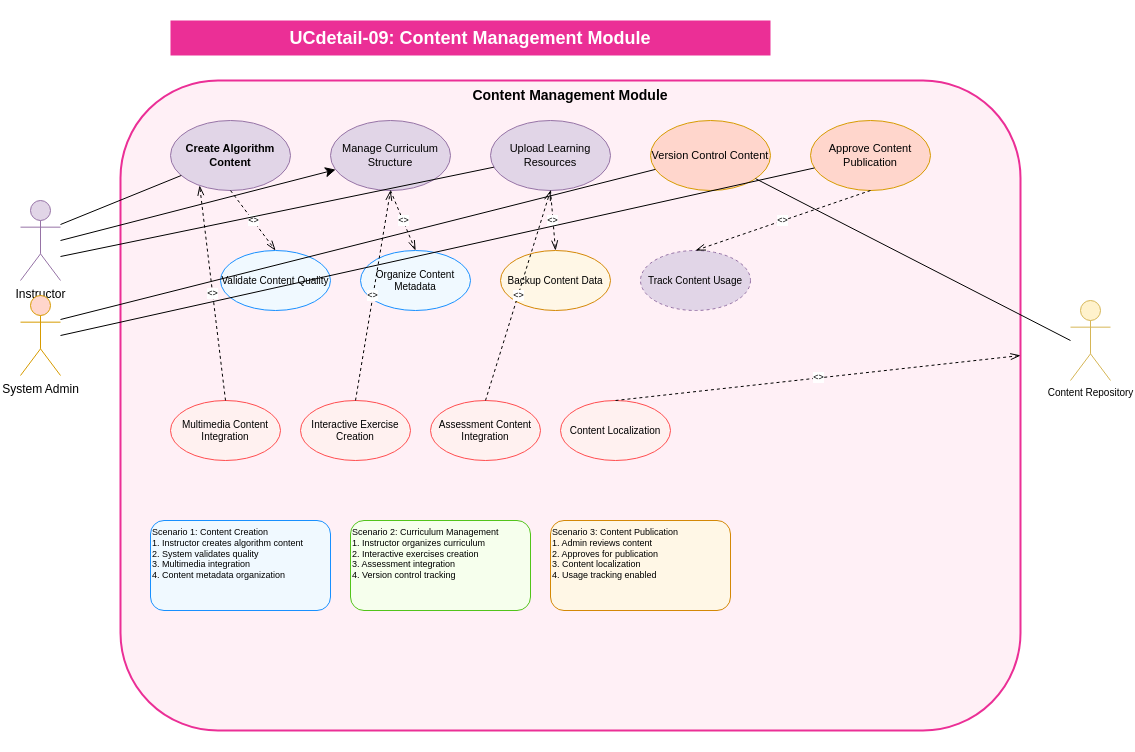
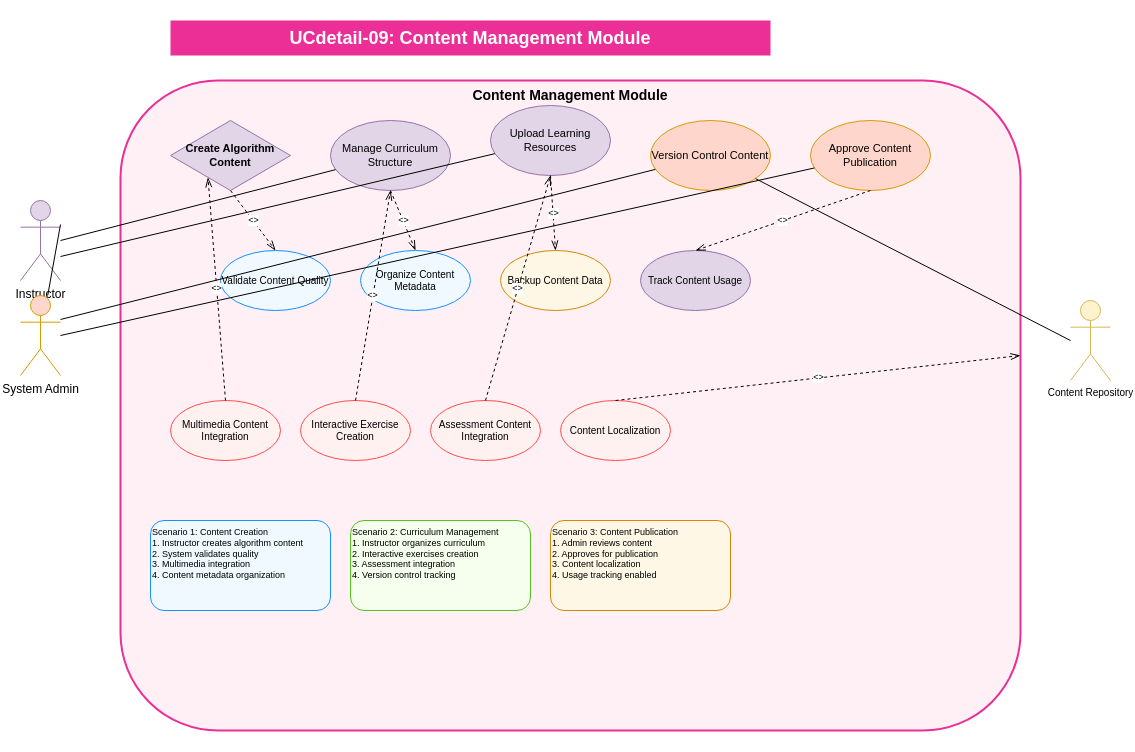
  <mxCell id="0" />
  <mxCell id="1" parent="0" />
  <mxCell id="2" value="UCdetail-09: Content Management Module" style="text;html=1;align=center;verticalAlign=middle;whiteSpace=wrap;rounded=0;fontSize=18;fontStyle=1;fillColor=#eb2f96;fontColor=#ffffff" vertex="1" parent="1"><mxGeometry x="170" y="20" width="600" height="35" as="geometry" /></mxCell>
  <mxCell id="3" value="Content Management Module" style="rounded=1;whiteSpace=wrap;html=1;fontSize=14;fontStyle=1;fillColor=#fff0f6;strokeColor=#eb2f96;strokeWidth=2;verticalAlign=top" vertex="1" parent="1"><mxGeometry x="120" y="80" width="900" height="650" as="geometry" /></mxCell>
  <mxCell id="4" value="Instructor" style="shape=umlActor;verticalLabelPosition=bottom;verticalAlign=top;html=1;outlineConnect=0;fontSize=12;fillColor=#e1d5e7;strokeColor=#9673a6" vertex="1" parent="1"><mxGeometry x="20" y="200" width="40" height="80" as="geometry" /></mxCell>
  <mxCell id="5" value="System Admin" style="shape=umlActor;verticalLabelPosition=bottom;verticalAlign=top;html=1;outlineConnect=0;fontSize=12;fillColor=#ffd6cc;strokeColor=#d79b00" vertex="1" parent="1"><mxGeometry x="20" y="295" width="40" height="80" as="geometry" /></mxCell>
  <mxCell id="6" value="Content Repository" style="shape=umlActor;verticalLabelPosition=bottom;verticalAlign=top;html=1;outlineConnect=0;fontSize=10;fillColor=#fff2cc;strokeColor=#d6b656" vertex="1" parent="1"><mxGeometry x="1070" y="300" width="40" height="80" as="geometry" /></mxCell>
- <mxCell id="7" value="Create Algorithm Content" style="ellipse;whiteSpace=wrap;html=1;fontSize=11;fillColor=#e1d5e7;strokeColor=#9673a6;fontStyle=1" vertex="1" parent="1"><mxGeometry x="170" y="120" width="120" height="70" as="geometry" /></mxCell>
+ <mxCell id="7" value="Create Algorithm Content" style="rhombus;whiteSpace=wrap;html=1;fontSize=11;fillColor=#e1d5e7;strokeColor=#9673a6;fontStyle=1;" vertex="1" parent="1"><mxGeometry x="170" y="120" width="120" height="70" as="geometry" /></mxCell>
  <mxCell id="8" value="Manage Curriculum Structure" style="ellipse;whiteSpace=wrap;html=1;fontSize=11;fillColor=#e1d5e7;strokeColor=#9673a6" vertex="1" parent="1"><mxGeometry x="330" y="120" width="120" height="70" as="geometry" /></mxCell>
- <mxCell id="9" value="Upload Learning Resources" style="ellipse;whiteSpace=wrap;html=1;fontSize=11;fillColor=#e1d5e7;strokeColor=#9673a6" vertex="1" parent="1"><mxGeometry x="490" y="120" width="120" height="70" as="geometry" /></mxCell>
+ <mxCell id="9" value="Upload Learning Resources" style="ellipse;whiteSpace=wrap;html=1;fontSize=11;fillColor=#e1d5e7;strokeColor=#9673a6" vertex="1" parent="1"><mxGeometry x="490" y="105" width="120" height="70" as="geometry" /></mxCell>
  <mxCell id="10" value="Version Control Content" style="ellipse;whiteSpace=wrap;html=1;fontSize=11;fillColor=#ffd6cc;strokeColor=#d79b00" vertex="1" parent="1"><mxGeometry x="650" y="120" width="120" height="70" as="geometry" /></mxCell>
  <mxCell id="11" value="Approve Content Publication" style="ellipse;whiteSpace=wrap;html=1;fontSize=11;fillColor=#ffd6cc;strokeColor=#d79b00" vertex="1" parent="1"><mxGeometry x="810" y="120" width="120" height="70" as="geometry" /></mxCell>
  <mxCell id="12" value="Validate Content Quality" style="ellipse;whiteSpace=wrap;html=1;fontSize=10;fillColor=#f0f9ff;strokeColor=#1890ff" vertex="1" parent="1"><mxGeometry x="220" y="250" width="110" height="60" as="geometry" /></mxCell>
  <mxCell id="13" value="Organize Content Metadata" style="ellipse;whiteSpace=wrap;html=1;fontSize=10;fillColor=#f0f9ff;strokeColor=#1890ff" vertex="1" parent="1"><mxGeometry x="360" y="250" width="110" height="60" as="geometry" /></mxCell>
  <mxCell id="14" value="Backup Content Data" style="ellipse;whiteSpace=wrap;html=1;fontSize=10;fillColor=#fff7e6;strokeColor=#d48806" vertex="1" parent="1"><mxGeometry x="500" y="250" width="110" height="60" as="geometry" /></mxCell>
- <mxCell id="15" value="Track Content Usage" style="ellipse;whiteSpace=wrap;html=1;fontSize=10;fillColor=#e1d5e7;strokeColor=#9673a6;dashed=1;" vertex="1" parent="1"><mxGeometry x="640" y="250" width="110" height="60" as="geometry" /></mxCell>
+ <mxCell id="15" value="Track Content Usage" style="ellipse;whiteSpace=wrap;html=1;fontSize=10;fillColor=#e1d5e7;strokeColor=#9673a6" vertex="1" parent="1"><mxGeometry x="640" y="250" width="110" height="60" as="geometry" /></mxCell>
  <mxCell id="16" value="Multimedia Content Integration" style="ellipse;whiteSpace=wrap;html=1;fontSize=10;fillColor=#fff1f0;strokeColor=#ff4d4f" vertex="1" parent="1"><mxGeometry x="170" y="400" width="110" height="60" as="geometry" /></mxCell>
  <mxCell id="17" value="Interactive Exercise Creation" style="ellipse;whiteSpace=wrap;html=1;fontSize=10;fillColor=#fff1f0;strokeColor=#ff4d4f" vertex="1" parent="1"><mxGeometry x="300" y="400" width="110" height="60" as="geometry" /></mxCell>
  <mxCell id="18" value="Assessment Content Integration" style="ellipse;whiteSpace=wrap;html=1;fontSize=10;fillColor=#fff1f0;strokeColor=#ff4d4f" vertex="1" parent="1"><mxGeometry x="430" y="400" width="110" height="60" as="geometry" /></mxCell>
  <mxCell id="19" value="Content Localization" style="ellipse;whiteSpace=wrap;html=1;fontSize=10;fillColor=#fff1f0;strokeColor=#ff4d4f" vertex="1" parent="1"><mxGeometry x="560" y="400" width="110" height="60" as="geometry" /></mxCell>
  <mxCell id="20" value="&lt;&lt;include&gt;&gt;" style="endArrow=openThin;html=1;rounded=0;fontSize=9;startSize=8;endSize=8;dashed=1;exitX=0.5;exitY=1;entryX=0.5;entryY=0;" edge="1" parent="1" source="7" target="12"><mxGeometry width="50" height="50" relative="1" as="geometry"><mxPoint x="370" y="350" as="sourcePoint" /><mxPoint x="420" y="300" as="targetPoint" /></mxGeometry></mxCell>
  <mxCell id="21" value="&lt;&lt;include&gt;&gt;" style="endArrow=openThin;html=1;rounded=0;fontSize=9;startSize=8;endSize=8;dashed=1;exitX=0.5;exitY=1;entryX=0.5;entryY=0;" edge="1" parent="1" source="8" target="13"><mxGeometry width="50" height="50" relative="1" as="geometry"><mxPoint x="370" y="350" as="sourcePoint" /><mxPoint x="420" y="300" as="targetPoint" /></mxGeometry></mxCell>
  <mxCell id="22" value="&lt;&lt;include&gt;&gt;" style="endArrow=openThin;html=1;rounded=0;fontSize=9;startSize=8;endSize=8;dashed=1;exitX=0.5;exitY=1;entryX=0.5;entryY=0;" edge="1" parent="1" source="9" target="14"><mxGeometry width="50" height="50" relative="1" as="geometry"><mxPoint x="370" y="350" as="sourcePoint" /><mxPoint x="420" y="300" as="targetPoint" /></mxGeometry></mxCell>
  <mxCell id="23" value="&lt;&lt;include&gt;&gt;" style="endArrow=openThin;html=1;rounded=0;fontSize=9;startSize=8;endSize=8;dashed=1;exitX=0.5;exitY=1;entryX=0.5;entryY=0;" edge="1" parent="1" source="11" target="15"><mxGeometry width="50" height="50" relative="1" as="geometry"><mxPoint x="370" y="350" as="sourcePoint" /><mxPoint x="420" y="300" as="targetPoint" /></mxGeometry></mxCell>
  <mxCell id="24" value="&lt;&lt;extend&gt;&gt;" style="endArrow=openThin;html=1;rounded=0;fontSize=9;startSize=8;endSize=8;dashed=1;exitX=0.5;exitY=0;entryX=0.2;entryY=1;" edge="1" parent="1" source="16" target="7"><mxGeometry width="50" height="50" relative="1" as="geometry"><mxPoint x="370" y="350" as="sourcePoint" /><mxPoint x="420" y="300" as="targetPoint" /></mxGeometry></mxCell>
  <mxCell id="25" value="&lt;&lt;extend&gt;&gt;" style="endArrow=openThin;html=1;rounded=0;fontSize=9;startSize=8;endSize=8;dashed=1;exitX=0.5;exitY=0;entryX=0.5;entryY=1;" edge="1" parent="1" source="17" target="8"><mxGeometry width="50" height="50" relative="1" as="geometry"><mxPoint x="370" y="350" as="sourcePoint" /><mxPoint x="420" y="300" as="targetPoint" /></mxGeometry></mxCell>
  <mxCell id="26" value="&lt;&lt;extend&gt;&gt;" style="endArrow=openThin;html=1;rounded=0;fontSize=9;startSize=8;endSize=8;dashed=1;exitX=0.5;exitY=0;entryX=0.5;entryY=1;" edge="1" parent="1" source="18" target="9"><mxGeometry width="50" height="50" relative="1" as="geometry"><mxPoint x="370" y="350" as="sourcePoint" /><mxPoint x="420" y="300" as="targetPoint" /></mxGeometry></mxCell>
  <mxCell id="27" value="&lt;&lt;extend&gt;&gt;" style="endArrow=openThin;html=1;rounded=0;fontSize=9;startSize=8;endSize=8;dashed=1;exitX=0.5;exitY=0;" edge="1" parent="1" source="19" target="3"><mxGeometry width="50" height="50" relative="1" as="geometry"><mxPoint x="370" y="350" as="sourcePoint" /><mxPoint x="420" y="300" as="targetPoint" /></mxGeometry></mxCell>
- <mxCell id="28" value="" style="endArrow=none;html=1;rounded=0;fontSize=12;startSize=8;endSize=8;exitX=1;exitY=0.3;" edge="1" parent="1" source="4" target="7"><mxGeometry width="50" height="50" relative="1" as="geometry"><mxPoint x="370" y="400" as="sourcePoint" /><mxPoint x="420" y="350" as="targetPoint" /></mxGeometry></mxCell>
- <mxCell id="29" value="" style="endArrow=classic;html=1;rounded=0;fontSize=12;startSize=8;endSize=8;exitX=1;exitY=0.5;" edge="1" parent="1" source="4" target="8"><mxGeometry width="50" height="50" relative="1" as="geometry"><mxPoint x="370" y="400" as="sourcePoint" /><mxPoint x="420" y="350" as="targetPoint" /></mxGeometry></mxCell>
+ <mxCell id="28" value="" style="endArrow=none;html=1;rounded=0;fontSize=12;startSize=8;endSize=8;exitX=1;exitY=0.3;" edge="1" parent="1" source="4" target="5"><mxGeometry width="50" height="50" relative="1" as="geometry"><mxPoint x="370" y="400" as="sourcePoint" /><mxPoint x="420" y="350" as="targetPoint" /></mxGeometry></mxCell>
+ <mxCell id="29" value="" style="endArrow=none;html=1;rounded=0;fontSize=12;startSize=8;endSize=8;exitX=1;exitY=0.5;" edge="1" parent="1" source="4" target="8"><mxGeometry width="50" height="50" relative="1" as="geometry"><mxPoint x="370" y="400" as="sourcePoint" /><mxPoint x="420" y="350" as="targetPoint" /></mxGeometry></mxCell>
  <mxCell id="30" value="" style="endArrow=none;html=1;rounded=0;fontSize=12;startSize=8;endSize=8;exitX=1;exitY=0.7;" edge="1" parent="1" source="4" target="9"><mxGeometry width="50" height="50" relative="1" as="geometry"><mxPoint x="370" y="400" as="sourcePoint" /><mxPoint x="420" y="350" as="targetPoint" /></mxGeometry></mxCell>
  <mxCell id="31" value="" style="endArrow=none;html=1;rounded=0;fontSize=12;startSize=8;endSize=8;exitX=1;exitY=0.3;" edge="1" parent="1" source="5" target="10"><mxGeometry width="50" height="50" relative="1" as="geometry"><mxPoint x="370" y="400" as="sourcePoint" /><mxPoint x="420" y="350" as="targetPoint" /></mxGeometry></mxCell>
  <mxCell id="32" value="" style="endArrow=none;html=1;rounded=0;fontSize=12;startSize=8;endSize=8;exitX=1;exitY=0.5;" edge="1" parent="1" source="5" target="11"><mxGeometry width="50" height="50" relative="1" as="geometry"><mxPoint x="370" y="400" as="sourcePoint" /><mxPoint x="420" y="350" as="targetPoint" /></mxGeometry></mxCell>
  <mxCell id="33" value="" style="endArrow=none;html=1;rounded=0;fontSize=12;startSize=8;endSize=8;exitX=0;exitY=0.5;" edge="1" parent="1" source="6" target="10"><mxGeometry width="50" height="50" relative="1" as="geometry"><mxPoint x="370" y="400" as="sourcePoint" /><mxPoint x="420" y="350" as="targetPoint" /></mxGeometry></mxCell>
  <mxCell id="34" value="Scenario 1: Content Creation&#10;1. Instructor creates algorithm content&#10;2. System validates quality&#10;3. Multimedia integration&#10;4. Content metadata organization" style="rounded=1;whiteSpace=wrap;html=1;fontSize=9;align=left;verticalAlign=top;fillColor=#f0f9ff;strokeColor=#1890ff" vertex="1" parent="1"><mxGeometry x="150" y="520" width="180" height="90" as="geometry" /></mxCell>
  <mxCell id="35" value="Scenario 2: Curriculum Management&#10;1. Instructor organizes curriculum&#10;2. Interactive exercises creation&#10;3. Assessment integration&#10;4. Version control tracking" style="rounded=1;whiteSpace=wrap;html=1;fontSize=9;align=left;verticalAlign=top;fillColor=#f6ffed;strokeColor=#52c41a" vertex="1" parent="1"><mxGeometry x="350" y="520" width="180" height="90" as="geometry" /></mxCell>
  <mxCell id="36" value="Scenario 3: Content Publication&#10;1. Admin reviews content&#10;2. Approves for publication&#10;3. Content localization&#10;4. Usage tracking enabled" style="rounded=1;whiteSpace=wrap;html=1;fontSize=9;align=left;verticalAlign=top;fillColor=#fff7e6;strokeColor=#d48806" vertex="1" parent="1"><mxGeometry x="550" y="520" width="180" height="90" as="geometry" /></mxCell>
